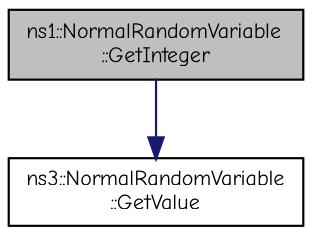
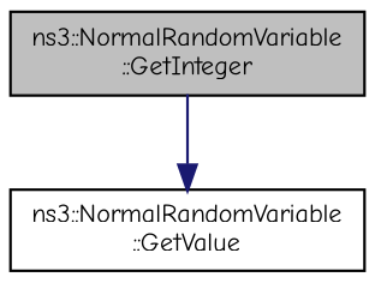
  digraph {
    rankdir=TB
    fontname="Comic Neue"
    node [color=black fontname="Comic Neue" fontsize=10 shape=record style=filled]
-   n1 [fillcolor=grey75 fontcolor=black height=0.2 label="ns1::NormalRandomVariable\l::GetInteger" width=0.4]
+   n1 [fillcolor=grey75 fontcolor=black height=0.2 label="ns3::NormalRandomVariable\l::GetInteger" width=0.4]
    n2 [fillcolor=white height=0.2 label="ns3::NormalRandomVariable\l::GetValue" width=0.4]
    n1 -> n2 [color=midnightblue fontname="Comic Neue" fontsize=10 labelfontname=Helvetica labelfontsize=10 style=solid]
  }
